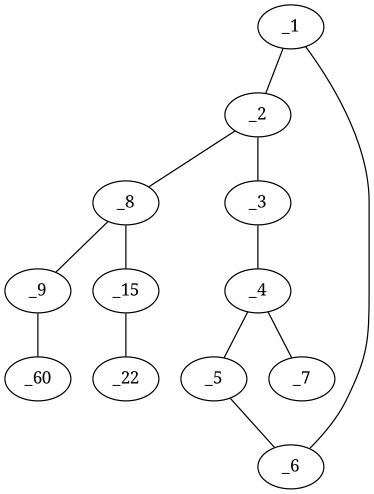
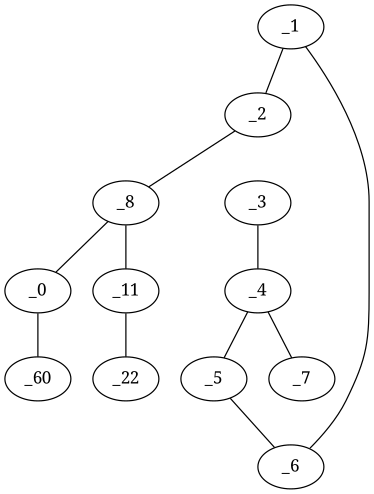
  graph {
    fontname="Noto Serif"
    node [charge=0 chem=1 fontname="Noto Serif" symbol="C  " x=3.732 y=0]
    edge [fontname="Noto Serif" valence=1]
    _1 [charge=1 chem=4 symbol="N  " y=0.5]
    _2 [x=2.866]
    _6 [x=4.5981]
    _8 [charge=-1 y=1.5]
    _3 [x=2.866 y=-1]
-   _9 [x=4.5981 y=2]
-   _11 [x=2.866 y=2 label=_15]
+   _9 [x=4.5981 y=2 label=_0]
+   _11 [x=2.866 y=2]
    _4 [y=-1.5]
    n9 [chem=4 label=_60 symbol="N  " x=5.4641 y=2.5]
    n10 [chem=4 label=_22 symbol="N  " x=2 y=2.5]
    _5 [x=4.5981 y=-1]
    _7 [chem=7 symbol="Cl " y=-2.5]
    _1 -- _2
    _1 -- _6 [valence=2]
    _2 -- _8
-   _2 -- _3 [valence=2]
    _8 -- _9
    _8 -- _11
    _3 -- _4
    _9 -- n9 [valence=3]
    _11 -- n10 [valence=3]
    _4 -- _5 [valence=2]
    _4 -- _7
    _5 -- _6
  }
